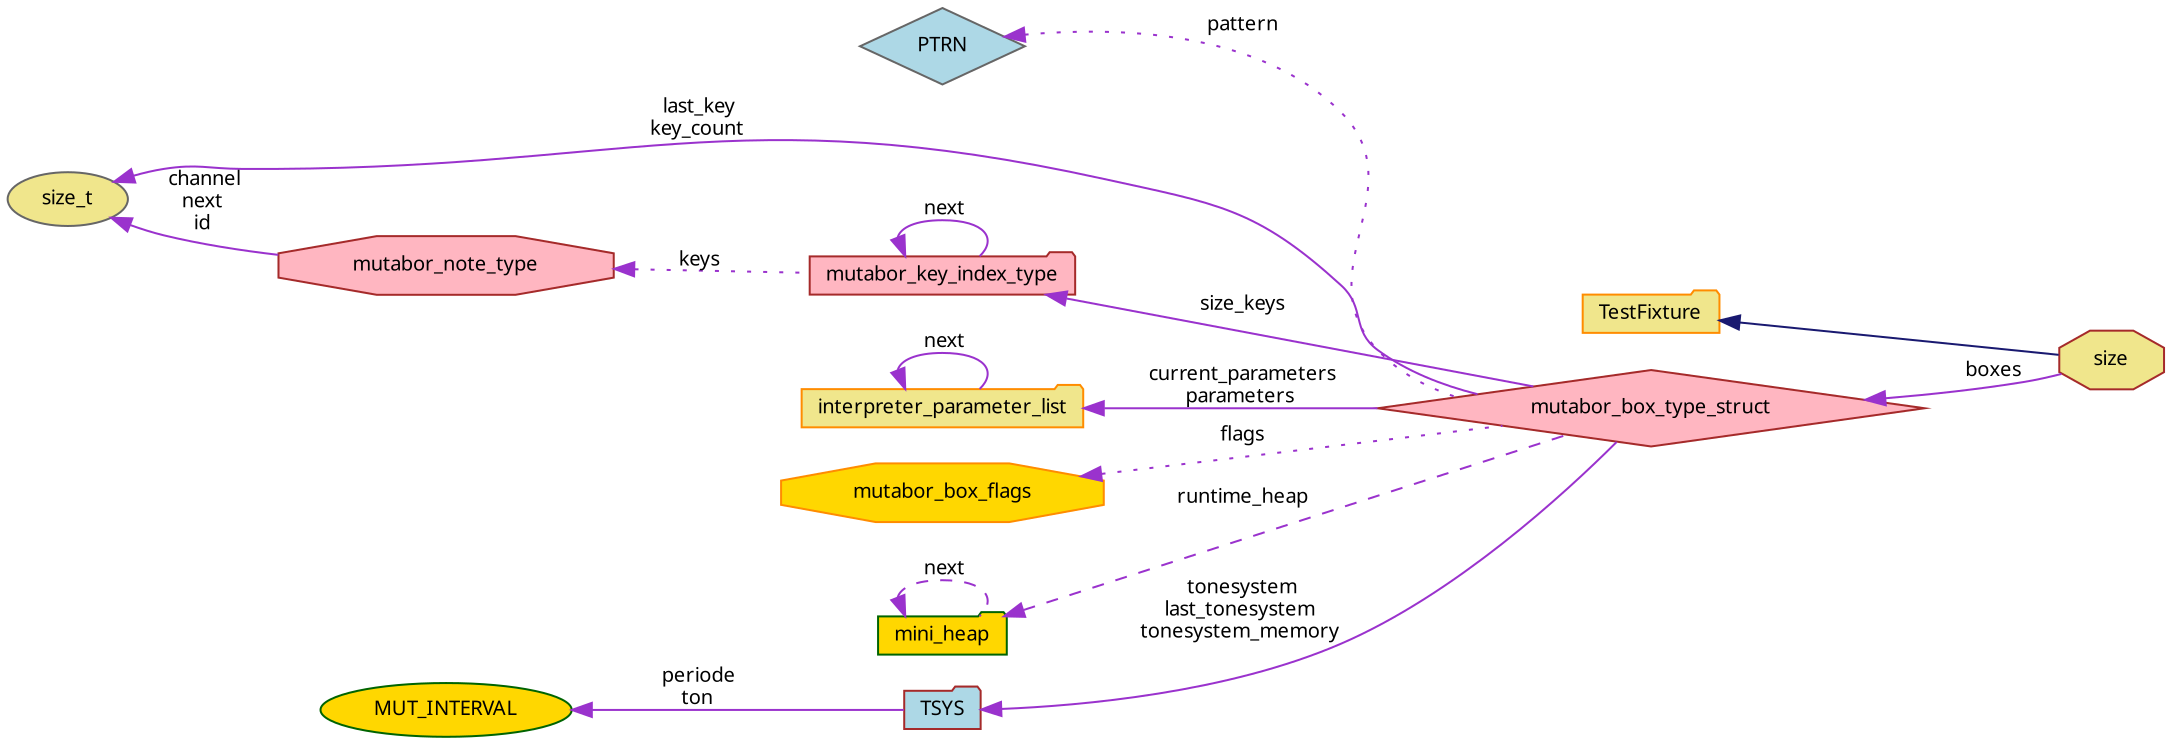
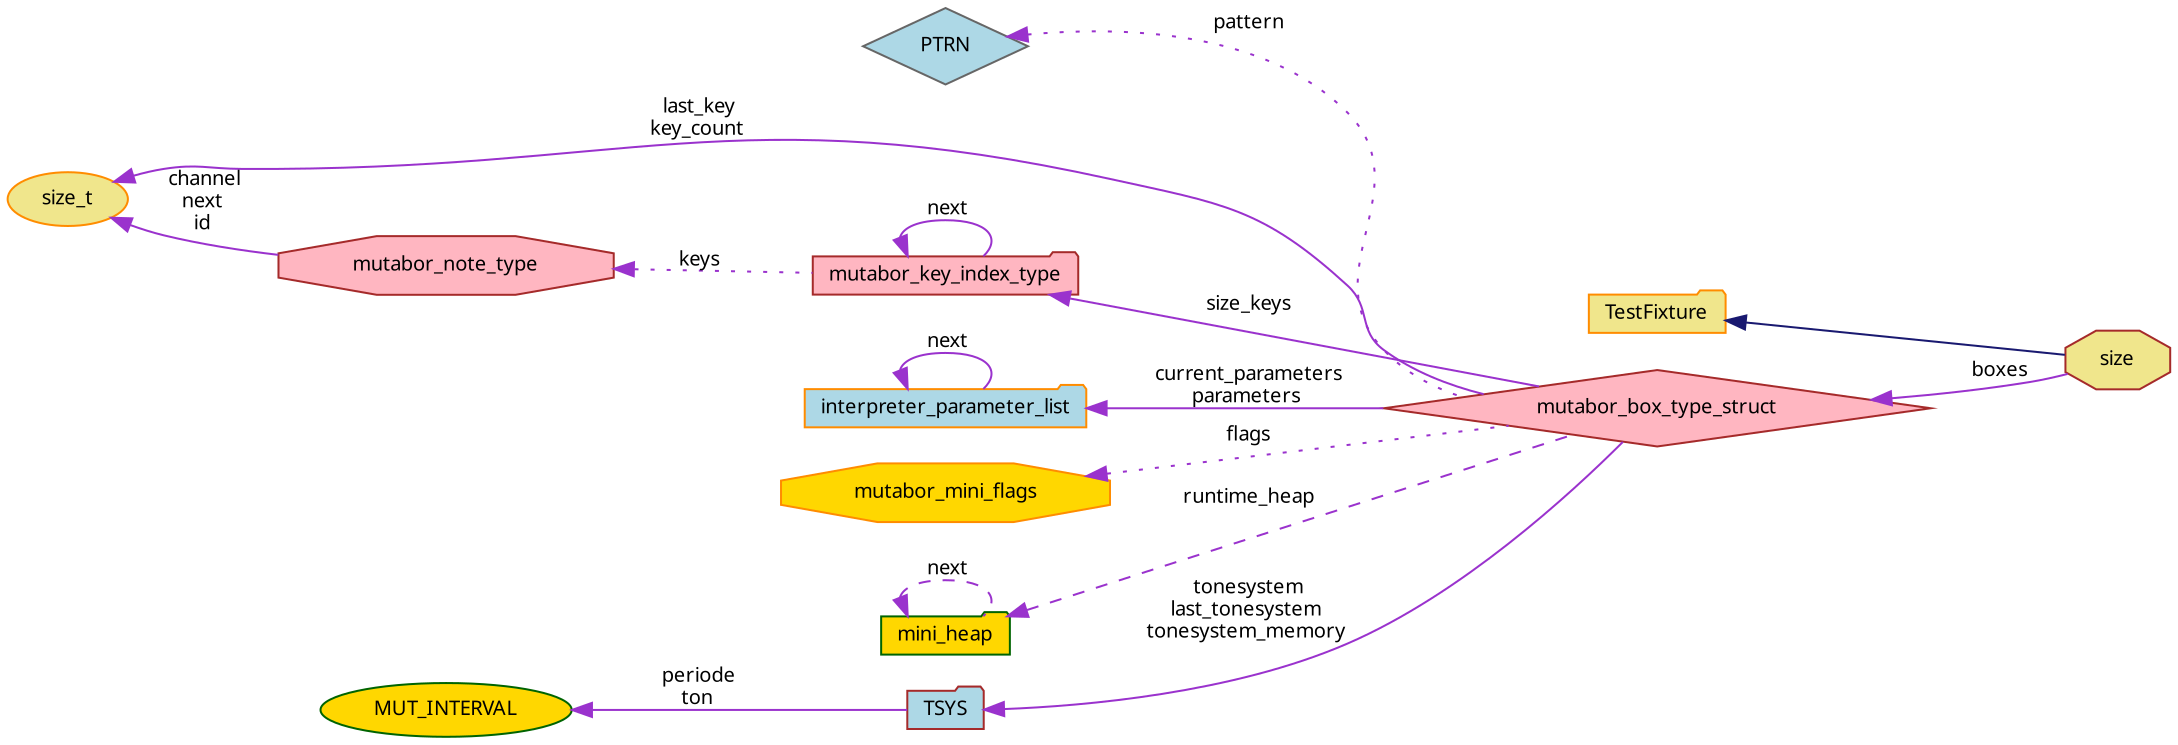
  digraph {
    rankdir=LR
    node [color=brown fillcolor=khaki fontname=Sans fontsize=10 shape=folder style=filled]
    edge [color=darkorchid3 dir=back fontname=Sans fontsize=10 labelfontname=Sans labelfontsize=10 style=solid]
    n1 [fontcolor=black height=0.2 label=size shape=octagon width=0.4]
    n2 [color=darkorange height=0.2 label=TestFixture width=0.4]
    n3 [fillcolor=lightpink height=0.2 label=mutabor_box_type_struct shape=diamond width=0.4]
    n4 [color=gray40 fillcolor=lightblue height=0.2 label=PTRN shape=diamond width=0.4]
    n5 [fillcolor=lightpink height=0.2 label=mutabor_key_index_type width=0.4]
    n6 [fillcolor=lightpink height=0.2 label=mutabor_note_type shape=octagon width=0.4]
-   n7 [color=gray40 height=0.2 label=size_t shape=ellipse width=0.4]
-   n8 [color=darkorange height=0.2 label=interpreter_parameter_list width=0.4]
-   n9 [color=darkorange fillcolor=gold height=0.2 label=mutabor_box_flags shape=octagon width=0.4]
+   n7 [color=darkorange height=0.2 label=size_t shape=ellipse width=0.4]
+   n8 [color=darkorange fillcolor=lightblue height=0.2 label=interpreter_parameter_list width=0.4]
+   n9 [color=darkorange fillcolor=gold height=0.2 label=mutabor_mini_flags shape=octagon width=0.4]
    n10 [color=darkgreen fillcolor=gold height=0.2 label=mini_heap width=0.4]
    n11 [fillcolor=lightblue height=0.2 label=TSYS width=0.4]
    n12 [color=darkgreen fillcolor=gold height=0.2 label=MUT_INTERVAL shape=ellipse width=0.4]
    n2 -> n1 [color=midnightblue]
    n3 -> n1 [label=" boxes"]
    n4 -> n3 [label=" pattern" style=dotted]
    n5 -> n3 [label=" size_keys"]
    n5 -> n5 [label=" next"]
    n6 -> n5 [label=" keys" style=dotted]
    n7 -> n3 [label=" last_key\nkey_count"]
    n7 -> n6 [label=" channel\nnext\nid"]
    n8 -> n3 [label=" current_parameters\nparameters"]
    n8 -> n8 [label=" next"]
    n9 -> n3 [label=" flags" style=dotted]
    n10 -> n3 [label=" runtime_heap" style=dashed]
    n10 -> n10 [label=" next" style=dashed]
    n11 -> n3 [label=" tonesystem\nlast_tonesystem\ntonesystem_memory"]
    n12 -> n11 [label=" periode\nton"]
  }
